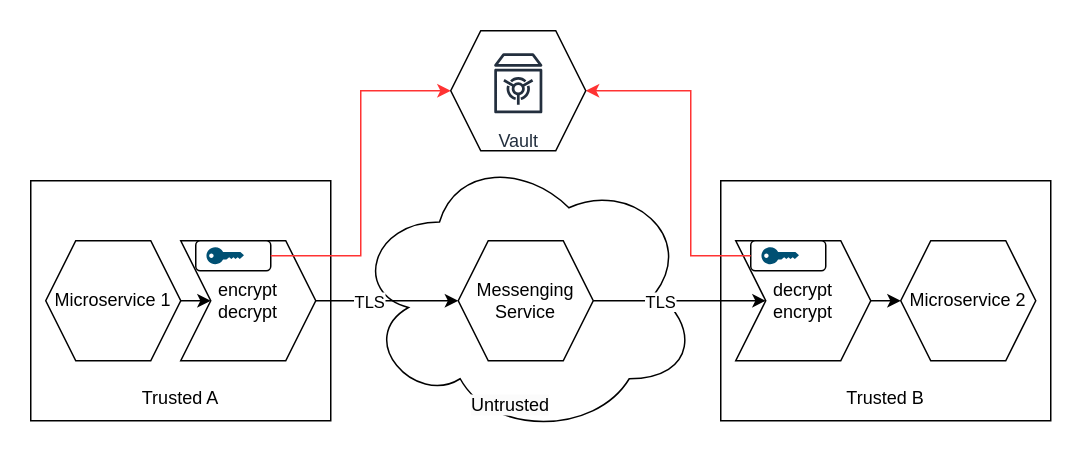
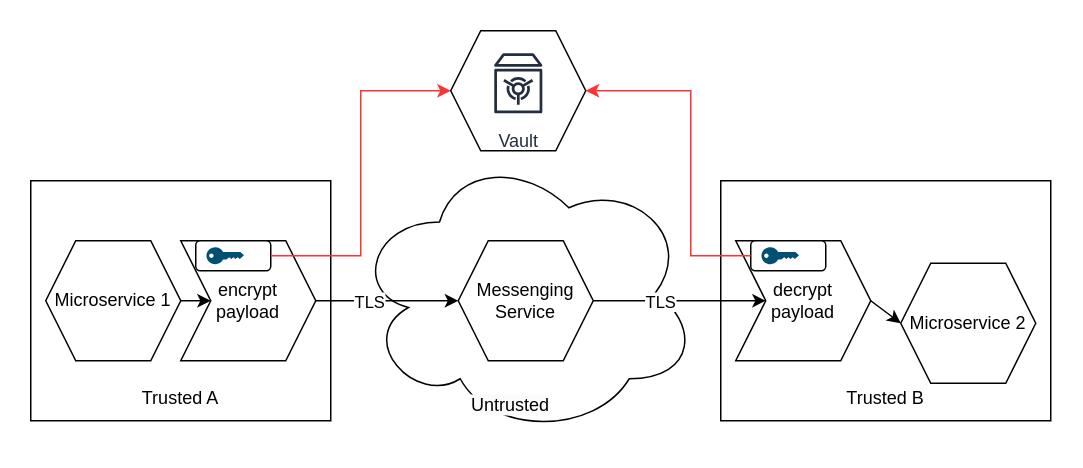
  <mxCell id="0" />
  <mxCell id="1" parent="0" />
  <mxCell id="2" value="&lt;br&gt;&lt;br&gt;&lt;br&gt;&lt;br&gt;&lt;br&gt;&lt;br&gt;&lt;br&gt;&lt;br&gt;&lt;br&gt;Trusted B" style="rounded=0;whiteSpace=wrap;html=1;" vertex="1" parent="1"><mxGeometry x="480" y="120" width="220" height="160" as="geometry" /></mxCell>
  <mxCell id="3" value="&lt;br&gt;&lt;br&gt;&lt;br&gt;&lt;br&gt;&lt;br&gt;&lt;br&gt;&lt;br&gt;&lt;br&gt;&lt;br&gt;Trusted A" style="rounded=0;whiteSpace=wrap;html=1;" vertex="1" parent="1"><mxGeometry x="20" y="120" width="200" height="160" as="geometry" /></mxCell>
  <mxCell id="4" value="" style="ellipse;shape=cloud;whiteSpace=wrap;html=1;" vertex="1" parent="1"><mxGeometry x="235" y="100" width="230" height="190" as="geometry" /></mxCell>
  <mxCell id="5" style="edgeStyle=orthogonalEdgeStyle;rounded=0;orthogonalLoop=1;jettySize=auto;html=1;entryX=0;entryY=0.5;entryDx=0;entryDy=0;exitX=1;exitY=0.5;exitDx=0;exitDy=0;" edge="1" parent="1" source="10" target="15"><mxGeometry relative="1" as="geometry"><mxPoint x="520" y="200" as="targetPoint" /><Array as="points" /></mxGeometry></mxCell>
  <mxCell id="6" value="TLS" style="edgeLabel;html=1;align=center;verticalAlign=middle;resizable=0;points=[];" vertex="1" connectable="0" parent="5"><mxGeometry x="-0.23" relative="1" as="geometry"><mxPoint as="offset" /></mxGeometry></mxCell>
  <mxCell id="7" style="edgeStyle=orthogonalEdgeStyle;rounded=0;orthogonalLoop=1;jettySize=auto;html=1;entryX=0;entryY=0.5;entryDx=0;entryDy=0;exitX=1;exitY=0.5;exitDx=0;exitDy=0;" edge="1" parent="1" source="8" target="14"><mxGeometry relative="1" as="geometry" /></mxCell>
  <mxCell id="8" value="Microservice 1" style="shape=hexagon;perimeter=hexagonPerimeter2;whiteSpace=wrap;html=1;fixedSize=1;" vertex="1" parent="1"><mxGeometry x="30" y="160" width="90" height="80" as="geometry" /></mxCell>
- <mxCell id="9" value="Microservice 2" style="shape=hexagon;perimeter=hexagonPerimeter2;whiteSpace=wrap;html=1;fixedSize=1;" vertex="1" parent="1"><mxGeometry x="600" y="160" width="90" height="80" as="geometry" /></mxCell>
+ <mxCell id="9" value="Microservice 2" style="shape=hexagon;perimeter=hexagonPerimeter2;whiteSpace=wrap;html=1;fixedSize=1;" vertex="1" parent="1"><mxGeometry x="600" y="175" width="90" height="80" as="geometry" /></mxCell>
  <mxCell id="10" value="Messenging&lt;br&gt;Service" style="shape=hexagon;perimeter=hexagonPerimeter2;whiteSpace=wrap;html=1;fixedSize=1;" vertex="1" parent="1"><mxGeometry x="305" y="160" width="90" height="80" as="geometry" /></mxCell>
  <mxCell id="11" value="&lt;span style=&quot;color: rgb(0, 0, 0); font-family: Helvetica; font-size: 12px; font-style: normal; font-variant-ligatures: normal; font-variant-caps: normal; font-weight: 400; letter-spacing: normal; orphans: 2; text-align: center; text-indent: 0px; text-transform: none; widows: 2; word-spacing: 0px; -webkit-text-stroke-width: 0px; background-color: rgb(251, 251, 251); text-decoration-thickness: initial; text-decoration-style: initial; text-decoration-color: initial; float: none; display: inline !important;&quot;&gt;Untrusted&lt;/span&gt;" style="text;html=1;strokeColor=none;fillColor=none;align=center;verticalAlign=middle;whiteSpace=wrap;rounded=0;" vertex="1" parent="1"><mxGeometry x="310" y="255" width="60" height="30" as="geometry" /></mxCell>
  <mxCell id="12" style="edgeStyle=orthogonalEdgeStyle;rounded=0;orthogonalLoop=1;jettySize=auto;html=1;entryX=0;entryY=0.5;entryDx=0;entryDy=0;exitX=1;exitY=0.5;exitDx=0;exitDy=0;" edge="1" parent="1" source="14" target="10"><mxGeometry relative="1" as="geometry"><mxPoint x="200" y="200" as="sourcePoint" /></mxGeometry></mxCell>
  <mxCell id="13" value="TLS" style="edgeLabel;html=1;align=center;verticalAlign=middle;resizable=0;points=[];" vertex="1" connectable="0" parent="12"><mxGeometry x="-0.267" relative="1" as="geometry"><mxPoint as="offset" /></mxGeometry></mxCell>
- <mxCell id="14" value="encrypt&lt;br&gt;decrypt" style="shape=step;perimeter=stepPerimeter;whiteSpace=wrap;html=1;fixedSize=1;" vertex="1" parent="1"><mxGeometry x="120" y="160" width="90" height="80" as="geometry" /></mxCell>
- <mxCell id="15" value="decrypt&lt;br&gt;encrypt" style="shape=step;perimeter=stepPerimeter;whiteSpace=wrap;html=1;fixedSize=1;" vertex="1" parent="1"><mxGeometry x="490" y="160" width="90" height="80" as="geometry" /></mxCell>
+ <mxCell id="14" value="encrypt&lt;br&gt;payload" style="shape=step;perimeter=stepPerimeter;whiteSpace=wrap;html=1;fixedSize=1;" vertex="1" parent="1"><mxGeometry x="120" y="160" width="90" height="80" as="geometry" /></mxCell>
+ <mxCell id="15" value="decrypt&lt;br&gt;payload" style="shape=step;perimeter=stepPerimeter;whiteSpace=wrap;html=1;fixedSize=1;" vertex="1" parent="1"><mxGeometry x="490" y="160" width="90" height="80" as="geometry" /></mxCell>
  <mxCell id="16" value="" style="endArrow=classic;html=1;rounded=0;entryX=0;entryY=0.5;entryDx=0;entryDy=0;exitX=1;exitY=0.5;exitDx=0;exitDy=0;" edge="1" parent="1" source="15" target="9"><mxGeometry width="50" height="50" relative="1" as="geometry"><mxPoint x="370" y="260" as="sourcePoint" /><mxPoint x="420" y="210" as="targetPoint" /></mxGeometry></mxCell>
  <mxCell id="17" value="" style="group" vertex="1" connectable="0" parent="1"><mxGeometry x="130" y="160" width="50" height="20" as="geometry" /></mxCell>
  <mxCell id="18" value="" style="rounded=1;whiteSpace=wrap;html=1;" vertex="1" parent="17"><mxGeometry width="50" height="20" as="geometry" /></mxCell>
  <mxCell id="19" value="" style="points=[[0,0.5,0],[0.24,0,0],[0.5,0.28,0],[0.995,0.475,0],[0.5,0.72,0],[0.24,1,0]];verticalLabelPosition=bottom;sketch=0;html=1;verticalAlign=top;aspect=fixed;align=center;pointerEvents=1;shape=mxgraph.cisco19.key;fillColor=#005073;strokeColor=none;" vertex="1" parent="17"><mxGeometry x="7.143" y="4.375" width="25" height="11.25" as="geometry" /></mxCell>
  <mxCell id="20" value="" style="group" vertex="1" connectable="0" parent="1"><mxGeometry x="500" y="160" width="50" height="20" as="geometry" /></mxCell>
  <mxCell id="21" value="" style="rounded=1;whiteSpace=wrap;html=1;" vertex="1" parent="20"><mxGeometry width="50" height="20" as="geometry" /></mxCell>
  <mxCell id="22" value="" style="points=[[0,0.5,0],[0.24,0,0],[0.5,0.28,0],[0.995,0.475,0],[0.5,0.72,0],[0.24,1,0]];verticalLabelPosition=bottom;sketch=0;html=1;verticalAlign=top;aspect=fixed;align=center;pointerEvents=1;shape=mxgraph.cisco19.key;fillColor=#005073;strokeColor=none;" vertex="1" parent="20"><mxGeometry x="7.143" y="4.375" width="25" height="11.25" as="geometry" /></mxCell>
  <mxCell id="23" style="edgeStyle=orthogonalEdgeStyle;rounded=0;orthogonalLoop=1;jettySize=auto;html=1;fillColor=#f8cecc;strokeColor=#FF3333;entryX=0;entryY=0.5;entryDx=0;entryDy=0;" edge="1" parent="1" source="18" target="26"><mxGeometry relative="1" as="geometry"><mxPoint x="280" y="440" as="targetPoint" /><Array as="points"><mxPoint x="240" y="170" /><mxPoint x="240" y="60" /></Array></mxGeometry></mxCell>
  <mxCell id="24" style="edgeStyle=orthogonalEdgeStyle;rounded=0;orthogonalLoop=1;jettySize=auto;html=1;strokeColor=#FF3333;exitX=0;exitY=0.5;exitDx=0;exitDy=0;" edge="1" parent="1" source="21" target="26"><mxGeometry relative="1" as="geometry"><Array as="points"><mxPoint x="460" y="170" /><mxPoint x="460" y="60" /></Array></mxGeometry></mxCell>
  <mxCell id="25" value="" style="group" vertex="1" connectable="0" parent="1"><mxGeometry x="300" y="20" width="90" height="80" as="geometry" /></mxCell>
  <mxCell id="26" value="Vault&lt;br&gt;" style="shape=hexagon;perimeter=hexagonPerimeter2;whiteSpace=wrap;html=1;fixedSize=1;" vertex="1" parent="25"><mxGeometry width="90" height="80" as="geometry" /></mxCell>
  <mxCell id="27" value="Vault" style="sketch=0;outlineConnect=0;fontColor=#232F3E;gradientColor=none;strokeColor=#232F3E;fillColor=#ffffff;dashed=0;verticalLabelPosition=bottom;verticalAlign=top;align=center;html=1;fontSize=12;fontStyle=0;aspect=fixed;shape=mxgraph.aws4.resourceIcon;resIcon=mxgraph.aws4.vault;" vertex="1" parent="25"><mxGeometry x="20" y="10" width="50" height="50" as="geometry" /></mxCell>
